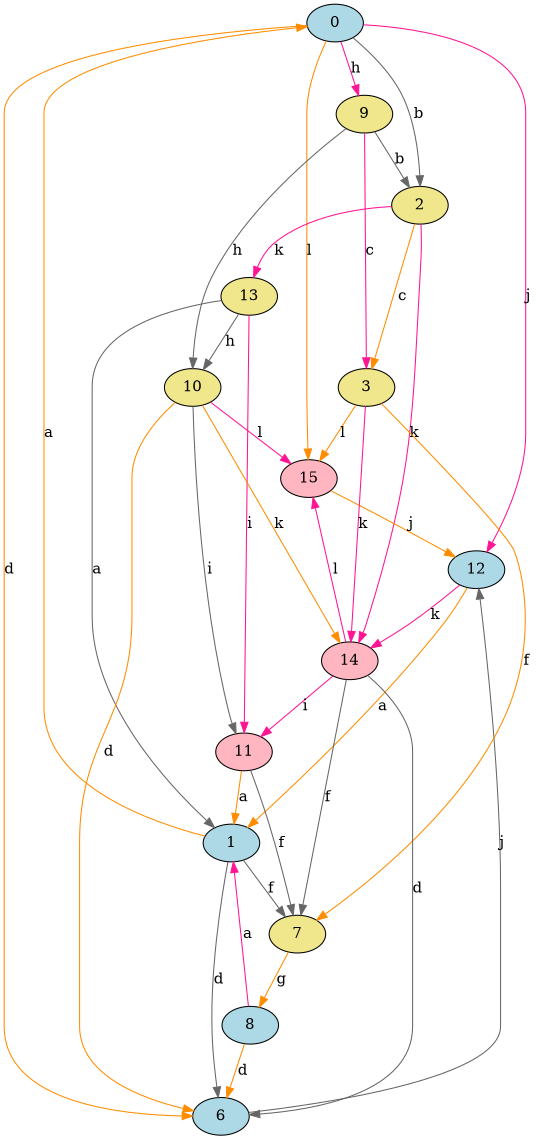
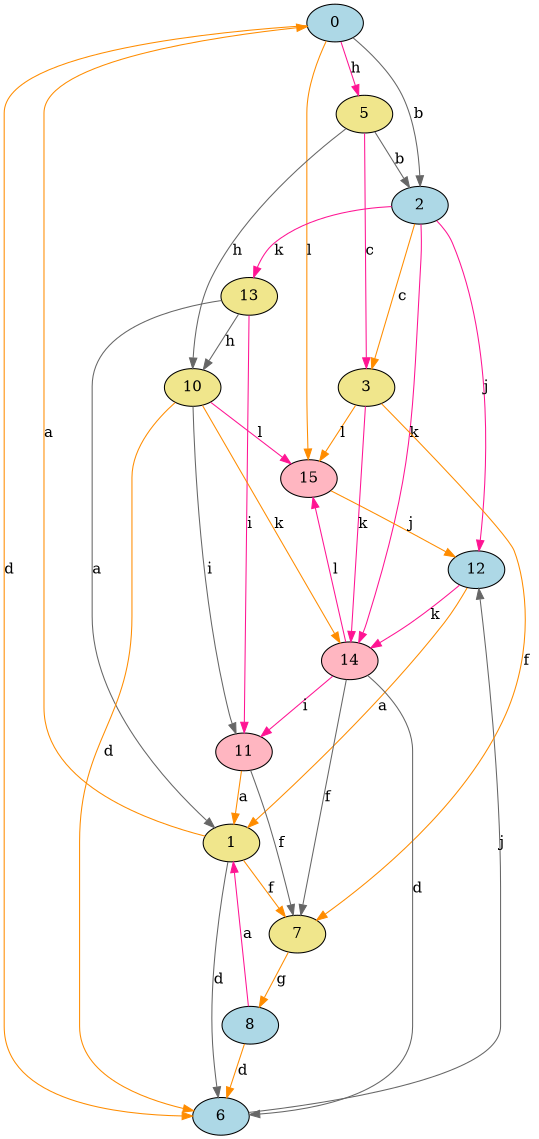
  strict digraph {
    node [fillcolor=khaki style=filled]
    edge [color=darkorange]
    0 [fillcolor=lightblue]
-   2
+   2 [fillcolor=lightblue]
    6 [fillcolor=lightblue]
-   9
+   9 [label=5]
    15 [fillcolor=lightpink]
    3
    12 [fillcolor=lightblue]
    13
    14 [fillcolor=lightpink]
    10
-   1 [fillcolor=lightblue]
+   1
    7
    8 [fillcolor=lightblue]
    11 [fillcolor=lightpink]
    0 -> 2 [color=gray40 label=b]
    0 -> 6 [label=d]
    0 -> 9 [color=deeppink label=h]
    0 -> 15 [label=l]
    2 -> 3 [label=c]
-   0 -> 12 [color=deeppink label=j]
+   2 -> 12 [color=deeppink label=j]
    2 -> 13 [color=deeppink label=k]
    2 -> 14 [color=deeppink label=k]
    6 -> 12 [color=gray40 label=j]
    9 -> 2 [color=gray40 label=b]
    9 -> 3 [color=deeppink label=c]
    9 -> 10 [color=gray40 label=h]
    15 -> 12 [label=j]
    3 -> 15 [label=l]
    3 -> 14 [color=deeppink label=k]
    3 -> 7 [label=f]
    12 -> 14 [color=deeppink label=k]
    12 -> 1 [label=a]
    13 -> 10 [color=gray40 label=h]
    13 -> 1 [color=gray40 label=a]
    13 -> 11 [color=deeppink label=i]
    14 -> 6 [color=gray40 label=d]
    14 -> 15 [color=deeppink label=l]
    14 -> 7 [color=gray40 label=f]
    14 -> 11 [color=deeppink label=i]
    10 -> 6 [label=d]
    10 -> 15 [color=deeppink label=l]
    10 -> 14 [label=k]
    10 -> 11 [color=gray40 label=i]
    1 -> 0 [label=a]
    1 -> 6 [color=gray40 label=d]
-   1 -> 7 [color=gray40 label=f]
+   1 -> 7 [label=f]
    7 -> 8 [label=g]
    8 -> 6 [label=d]
    8 -> 1 [color=deeppink label=a]
    11 -> 1 [label=a]
    11 -> 7 [color=gray40 label=f]
  }
